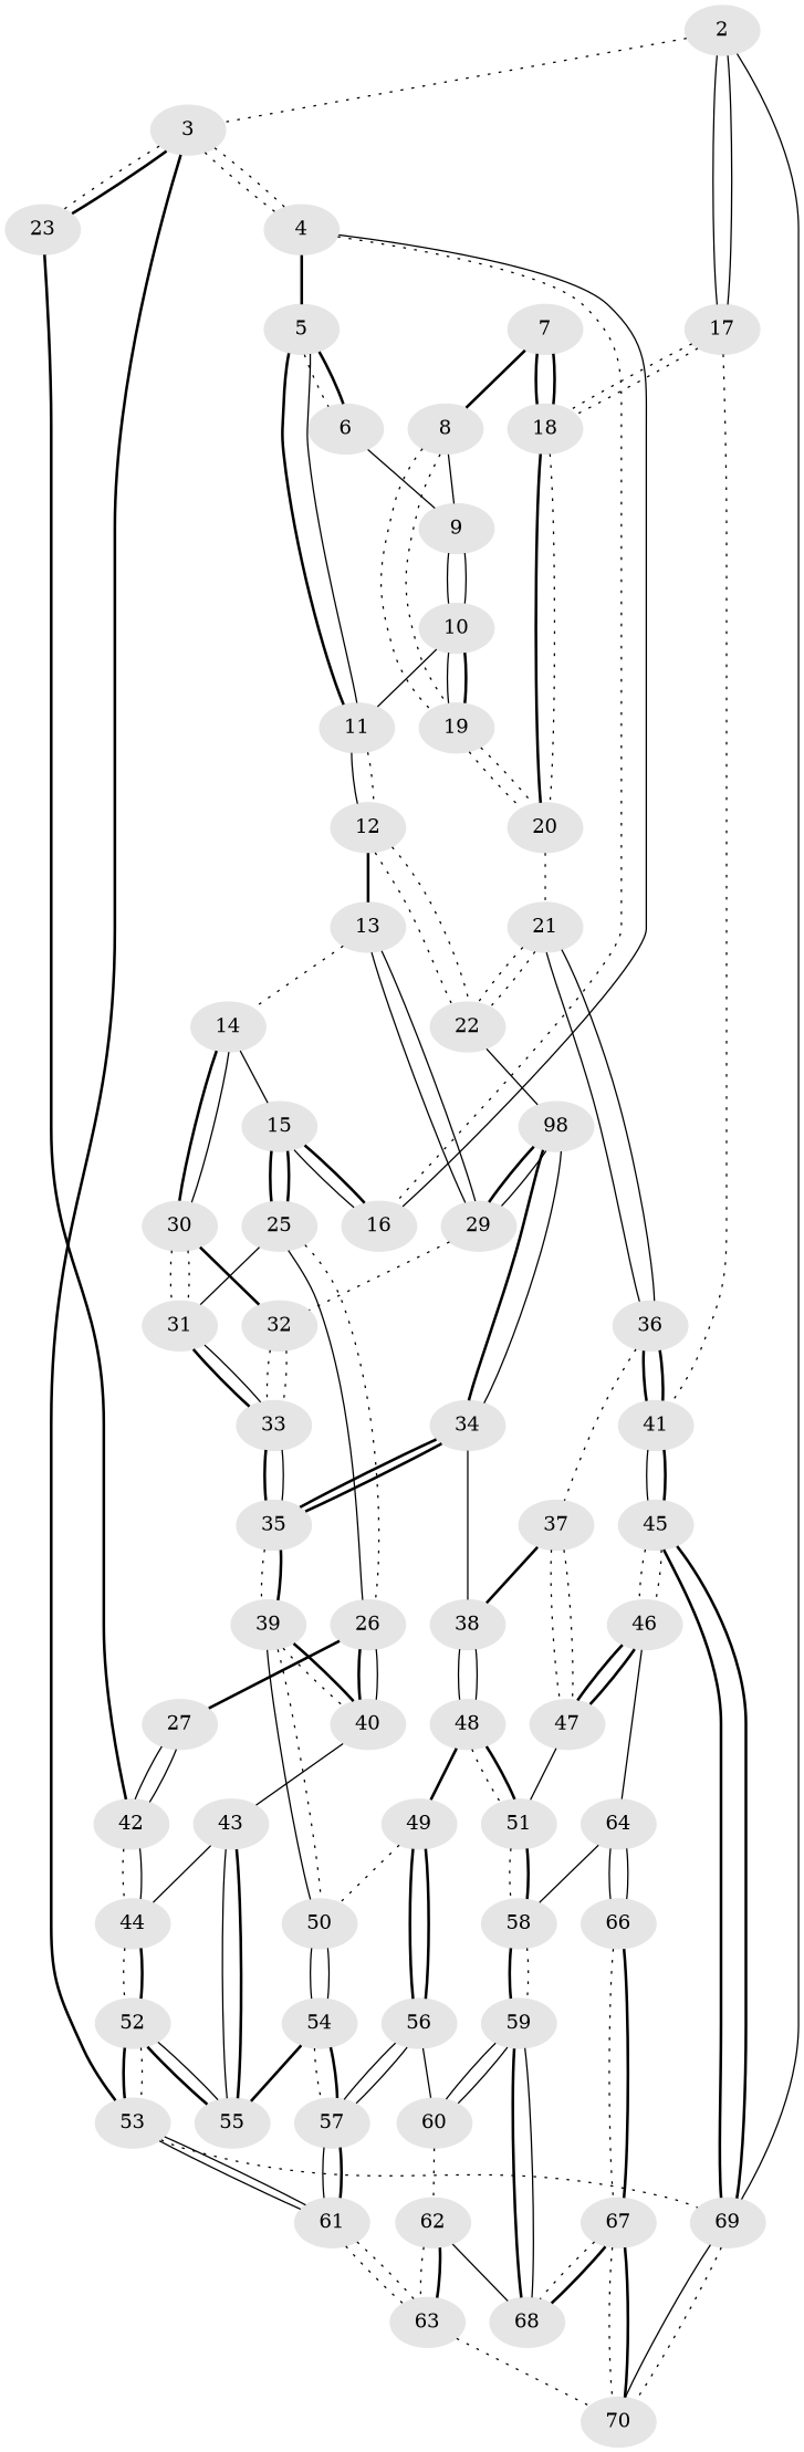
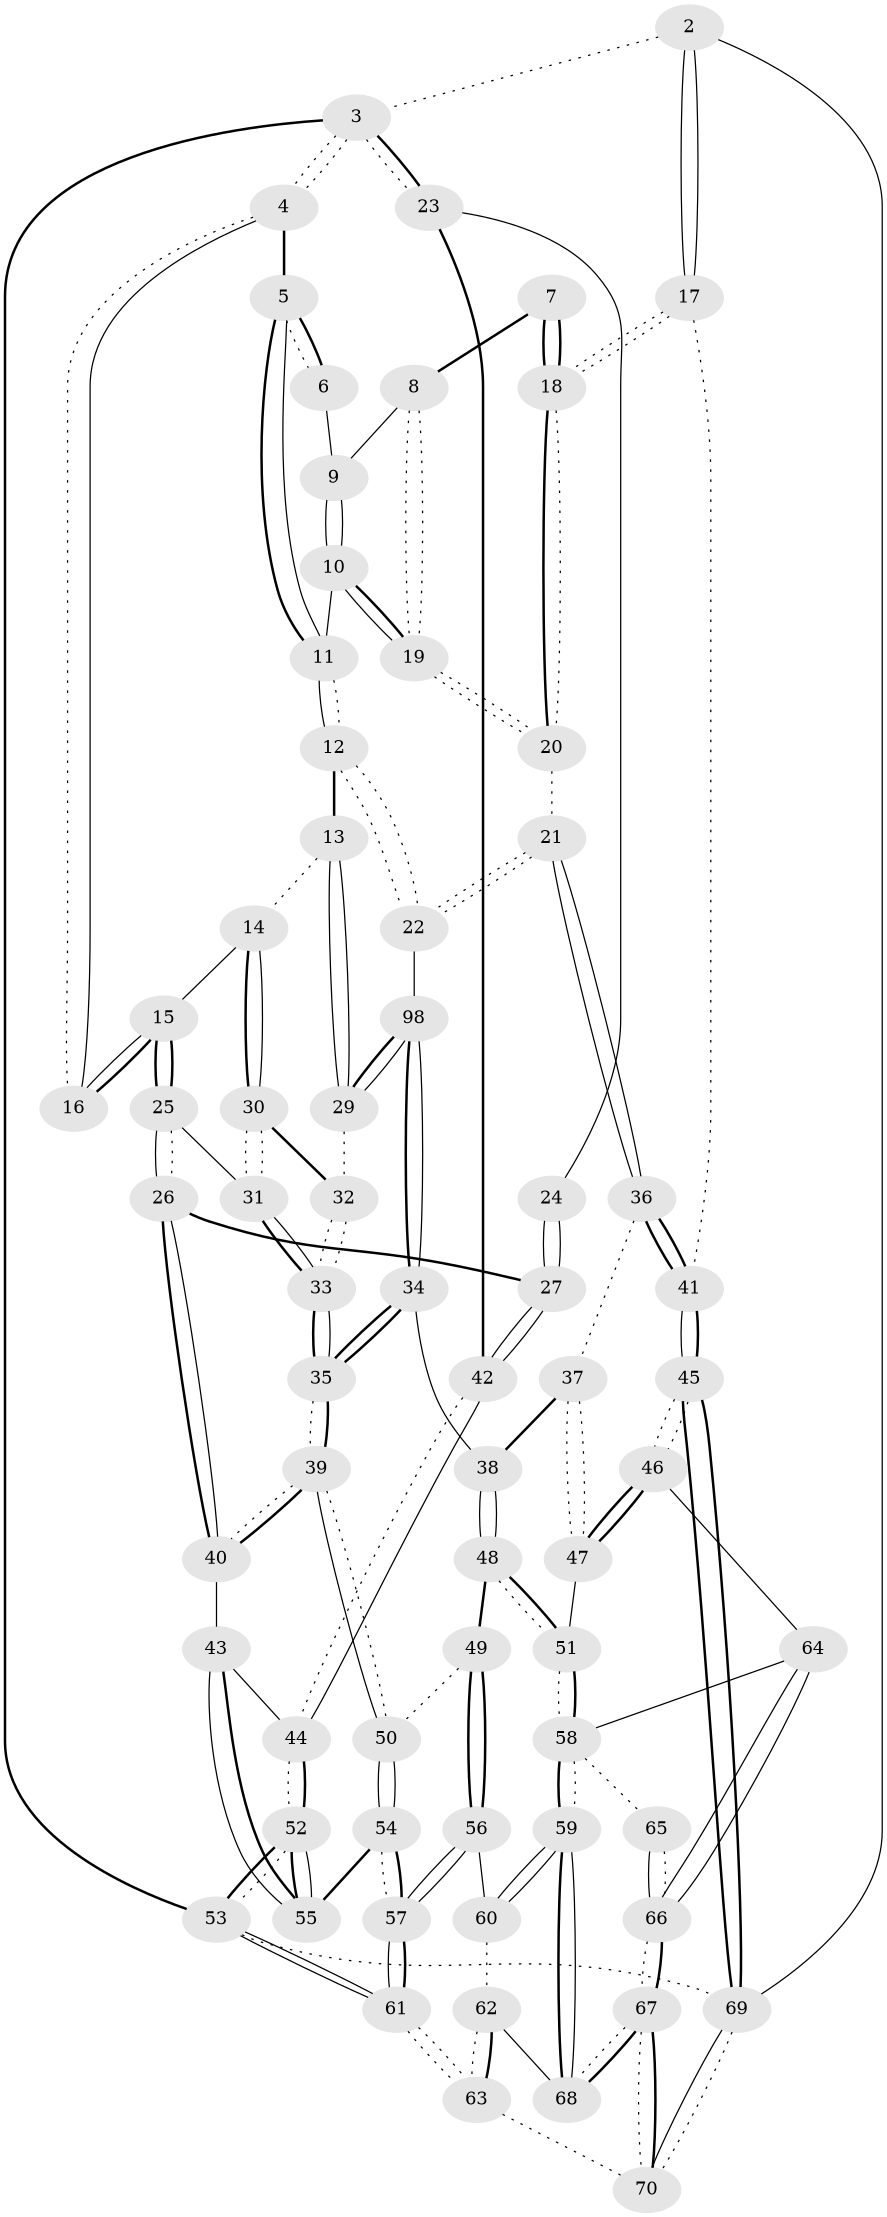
  graph {
    node [color=gray90 style=filled]
    edge [style=solid]
    2
    3
    17
    69
    7
    8
    18
    4
    23
    53
    41
    70
    5
    16
+   24
    42
    61
    6
    11
    9
    12
    10
    19
    20
    13
    22
    14
    29
    n29 [label=98]
    15
    30
    32
    25
    31
    26
    45
    21
    36
    37
    34
    27
    44
    40
    33
    43
    35
    38
    39
    48
    50
    47
    51
    49
    54
    55
    46
    52
    64
    58
    66
    56
    57
    60
    59
+   65
    63
    62
    68
    67
    2 -- 3 [style=dotted]
    2 -- 17
    2 -- 17
    2 -- 69
    3 -- 4 [style=dotted]
    3 -- 4 [style=dotted]
    3 -- 23 [style=dotted]
    3 -- 23 [style=bold]
    3 -- 53 [style=bold]
    17 -- 18 [style=dotted]
    17 -- 18 [style=dotted]
    17 -- 41 [style=dotted]
    69 -- 70
    69 -- 70 [style=dotted]
    7 -- 8 [style=bold]
    7 -- 18 [style=bold]
    7 -- 18 [style=bold]
    8 -- 9
    8 -- 19 [style=dotted]
    8 -- 19 [style=dotted]
    18 -- 20 [style=bold]
    18 -- 20 [style=dotted]
    4 -- 5 [style=bold]
    4 -- 16 [style=dotted]
    4 -- 16
+   23 -- 24
    23 -- 42 [style=bold]
    53 -- 69 [style=dotted]
    53 -- 61
    53 -- 61
    41 -- 45
    41 -- 45 [style=bold]
    5 -- 6 [style=dotted]
    5 -- 6 [style=bold]
    5 -- 11 [style=bold]
    5 -- 11
+   24 -- 27
+   24 -- 27
    42 -- 44 [style=dotted]
    42 -- 44
    61 -- 63 [style=dotted]
    61 -- 63 [style=dotted]
    6 -- 9
    11 -- 12
    11 -- 12 [style=dotted]
    9 -- 10
    9 -- 10
    12 -- 13 [style=bold]
    12 -- 22 [style=dotted]
    12 -- 22 [style=dotted]
    10 -- 11
    10 -- 19
    10 -- 19 [style=bold]
    19 -- 20 [style=dotted]
    19 -- 20 [style=dotted]
    20 -- 21 [style=dotted]
    13 -- 14 [style=dotted]
    13 -- 29
    13 -- 29
    22 -- n29
    14 -- 15
    14 -- 30 [style=bold]
    14 -- 30
    29 -- 32 [style=dotted]
    n29 -- 29 [style=bold]
    n29 -- 29
    n29 -- 34 [style=bold]
    n29 -- 34
    15 -- 16
    15 -- 16 [style=bold]
    15 -- 25 [style=bold]
    15 -- 25 [style=bold]
    30 -- 32 [style=bold]
    30 -- 31 [style=dotted]
    30 -- 31 [style=dotted]
    32 -- 33 [style=dotted]
    32 -- 33 [style=dotted]
    25 -- 31
    25 -- 26
    25 -- 26 [style=dotted]
    31 -- 33 [style=bold]
    31 -- 33
    26 -- 27 [style=bold]
    26 -- 40 [style=bold]
    26 -- 40
    45 -- 69 [style=bold]
    45 -- 69 [style=bold]
    45 -- 46 [style=dotted]
    45 -- 46 [style=dotted]
    21 -- 22 [style=dotted]
    21 -- 22 [style=dotted]
    21 -- 36
    21 -- 36
    36 -- 41 [style=bold]
    36 -- 41 [style=bold]
    36 -- 37 [style=dotted]
    37 -- 38 [style=bold]
    37 -- 47 [style=dotted]
    37 -- 47 [style=dotted]
    34 -- 35 [style=bold]
    34 -- 35 [style=bold]
    34 -- 38
    27 -- 42
    27 -- 42
    44 -- 52 [style=dotted]
    44 -- 52 [style=bold]
    40 -- 43
    33 -- 35 [style=bold]
    33 -- 35
    43 -- 44
    43 -- 55
    43 -- 55 [style=bold]
    35 -- 39 [style=dotted]
    35 -- 39 [style=bold]
    38 -- 48
    38 -- 48
    39 -- 40 [style=dotted]
    39 -- 40 [style=bold]
    39 -- 50
    39 -- 50 [style=dotted]
    48 -- 51 [style=dotted]
    48 -- 51 [style=bold]
    48 -- 49 [style=bold]
    50 -- 54
    50 -- 54
    47 -- 51
    51 -- 58 [style=dotted]
    51 -- 58 [style=bold]
    49 -- 50 [style=dotted]
    49 -- 56 [style=bold]
    49 -- 56 [style=bold]
    54 -- 55 [style=bold]
    54 -- 57 [style=dotted]
    54 -- 57 [style=bold]
    46 -- 47 [style=bold]
    46 -- 47 [style=bold]
    46 -- 64
    52 -- 53 [style=bold]
    52 -- 53 [style=dotted]
    52 -- 55 [style=bold]
    52 -- 55
    64 -- 58
    64 -- 66
    64 -- 66
    58 -- 59 [style=bold]
    58 -- 59 [style=dotted]
+   58 -- 65 [style=dotted]
    66 -- 67 [style=dotted]
    66 -- 67 [style=bold]
    56 -- 57
    56 -- 57
    56 -- 60
    57 -- 61
    57 -- 61 [style=bold]
    60 -- 62 [style=dotted]
    59 -- 60
    59 -- 60
    59 -- 68 [style=bold]
    59 -- 68
+   65 -- 66
+   65 -- 66 [style=dotted]
    63 -- 70 [style=dotted]
    62 -- 63 [style=dotted]
    62 -- 63 [style=bold]
    62 -- 68
    67 -- 70 [style=dotted]
    67 -- 70 [style=bold]
    67 -- 68 [style=dotted]
    67 -- 68 [style=bold]
  }
